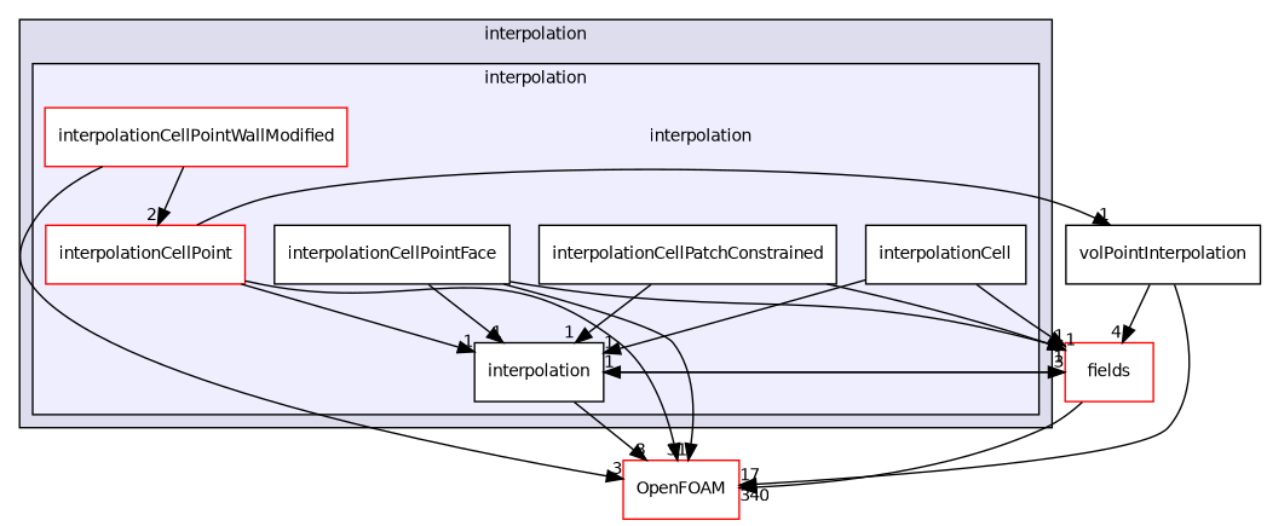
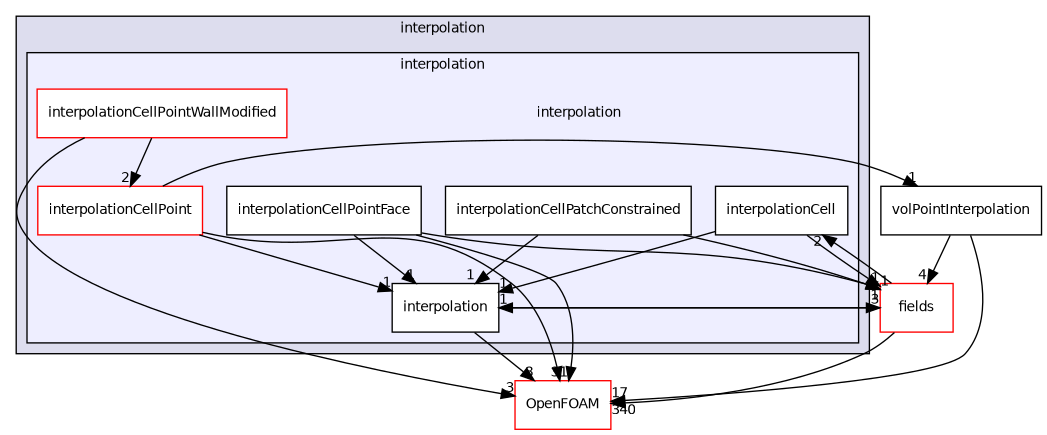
  digraph {
    compound=true
    node [fontname=Helvetica fontsize=10 shape=box color=black fillcolor=white style=filled]
    edge [headlabel=1 labeldistance=1.5 labelfontname=Helvetica labelfontsize=10]
    n1 [label=interpolation shape=plaintext color="" fillcolor="" style=""]
    n2 [label=interpolation]
    n3 [label=interpolationCell]
    n4 [label=interpolationCellPatchConstrained]
    n5 [color=red label=interpolationCellPoint]
    n6 [label=interpolationCellPointFace]
    n7 [color=red label=interpolationCellPointWallModified]
    n8 [color=red label=fields fillcolor="" style=""]
    n9 [color=red label=OpenFOAM fillcolor="" style=""]
    n10 [label=volPointInterpolation color="" fillcolor="" style=""]
    subgraph cluster_1 {
      bgcolor="#ddddee"
      fontname=Helvetica
      fontsize=10
      label=interpolation
      pencolor=black
      subgraph cluster_2 {
        bgcolor="#eeeeff"
        fontname=Helvetica
        fontsize=10
        label=interpolation
        pencolor=black
        n1
        n2
        n3
        n4
        n5
        n6
        n7
      }
    }
    n2 -> n8 [headlabel=3]
    n2 -> n9 [headlabel=8]
    n3 -> n2
    n3 -> n8
    n4 -> n2
    n4 -> n8
    n5 -> n2
    n5 -> n9 [headlabel=3]
    n5 -> n10
    n6 -> n2
    n6 -> n8
    n6 -> n9
    n7 -> n5 [headlabel=2]
    n7 -> n9 [headlabel=3]
    n8 -> n2
+   n8 -> n3 [headlabel=2]
    n8 -> n9 [headlabel=340]
    n10 -> n8 [headlabel=4]
    n10 -> n9 [headlabel=17]
  }
